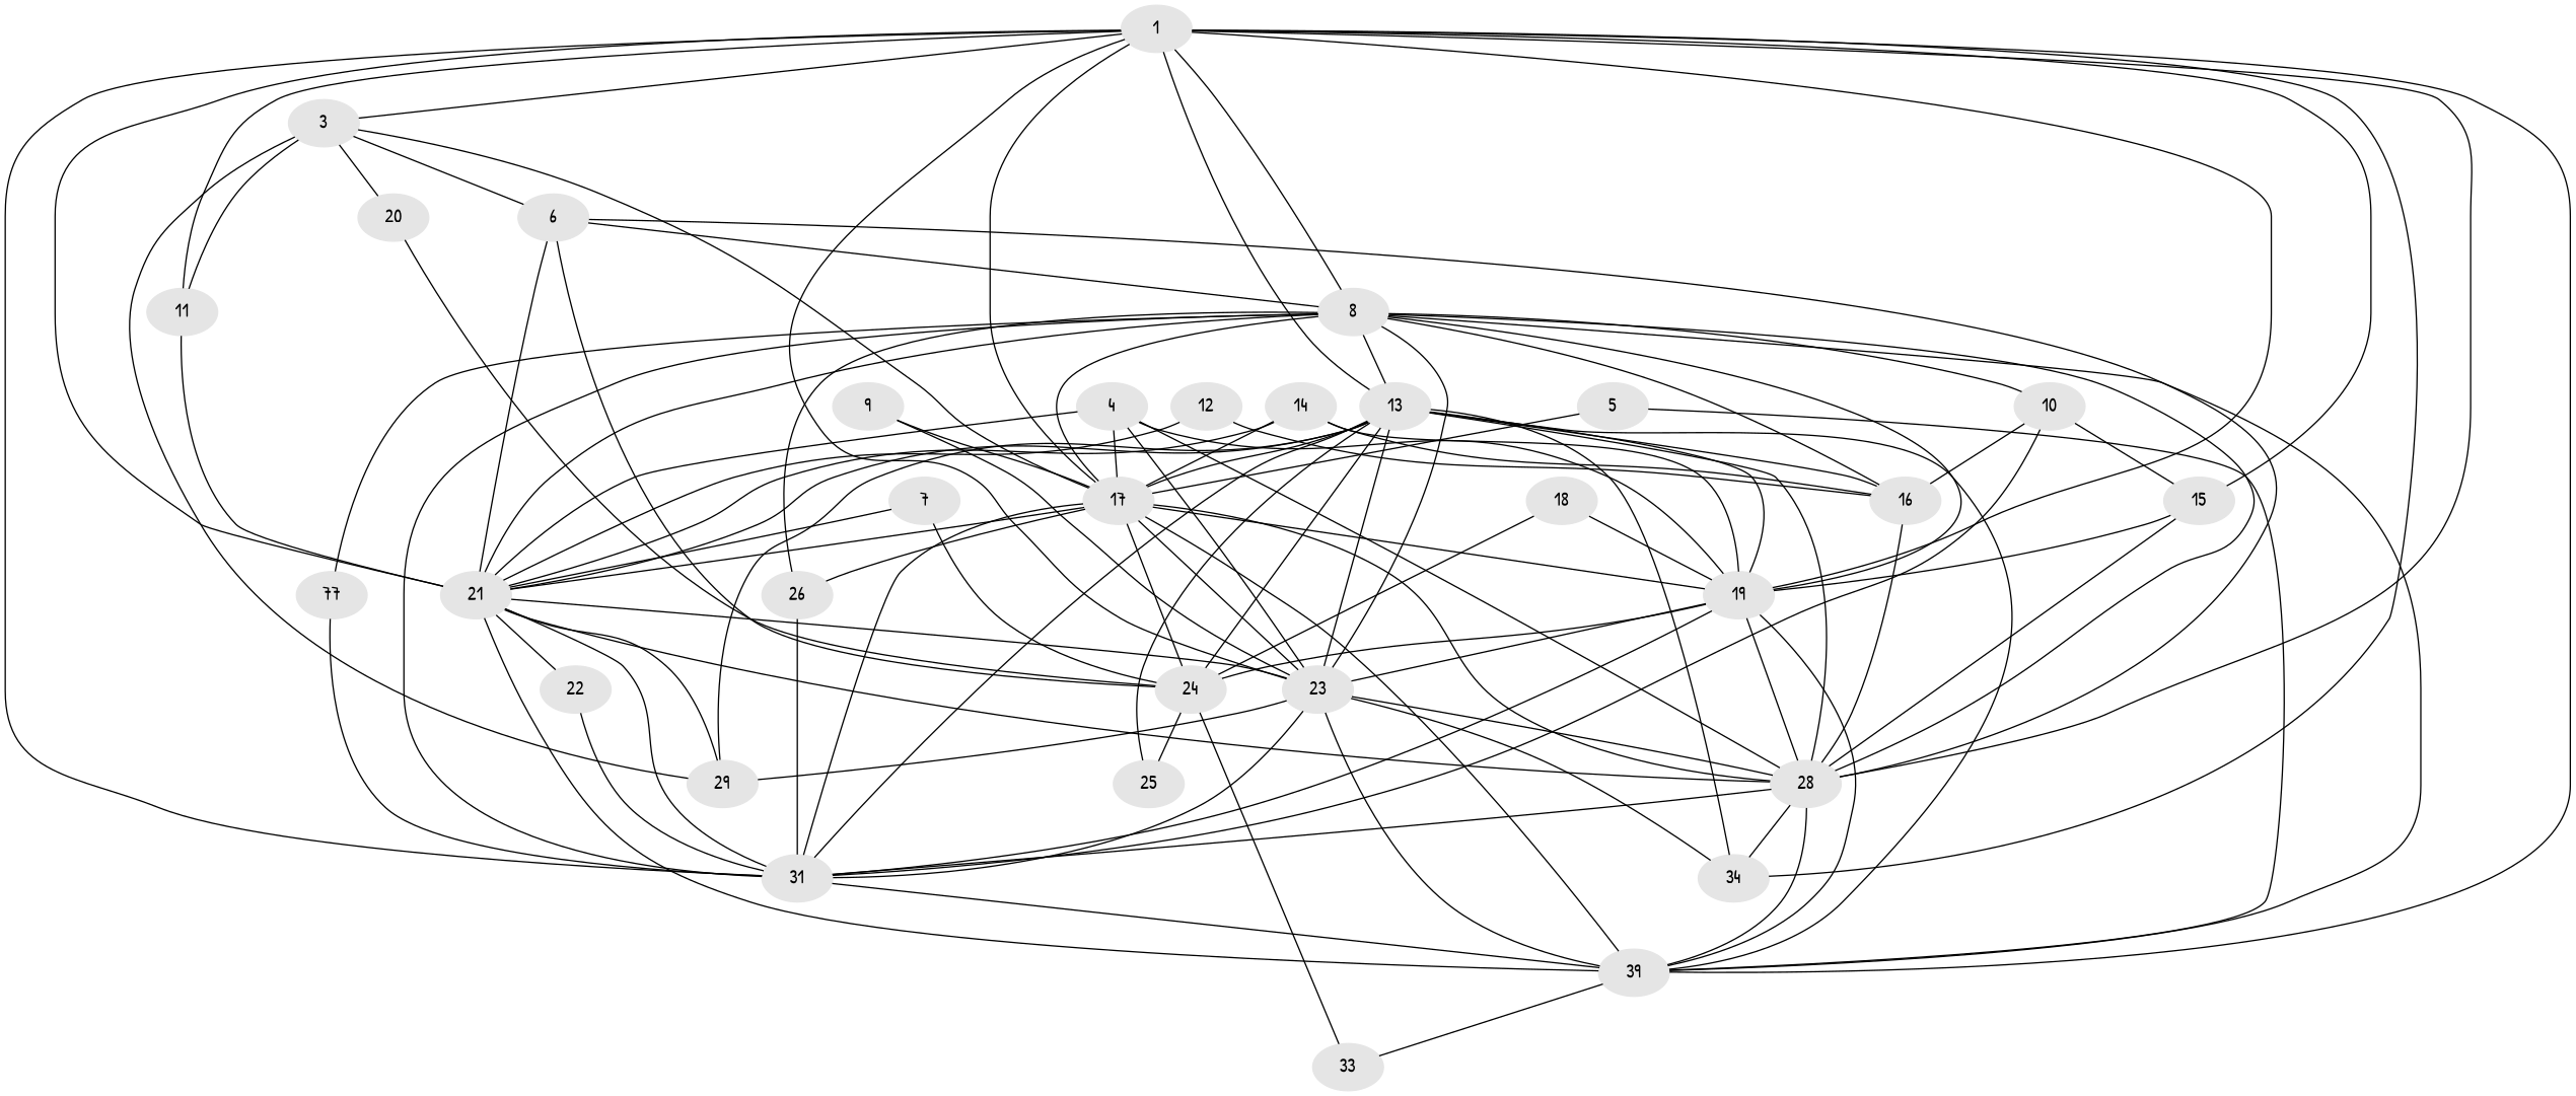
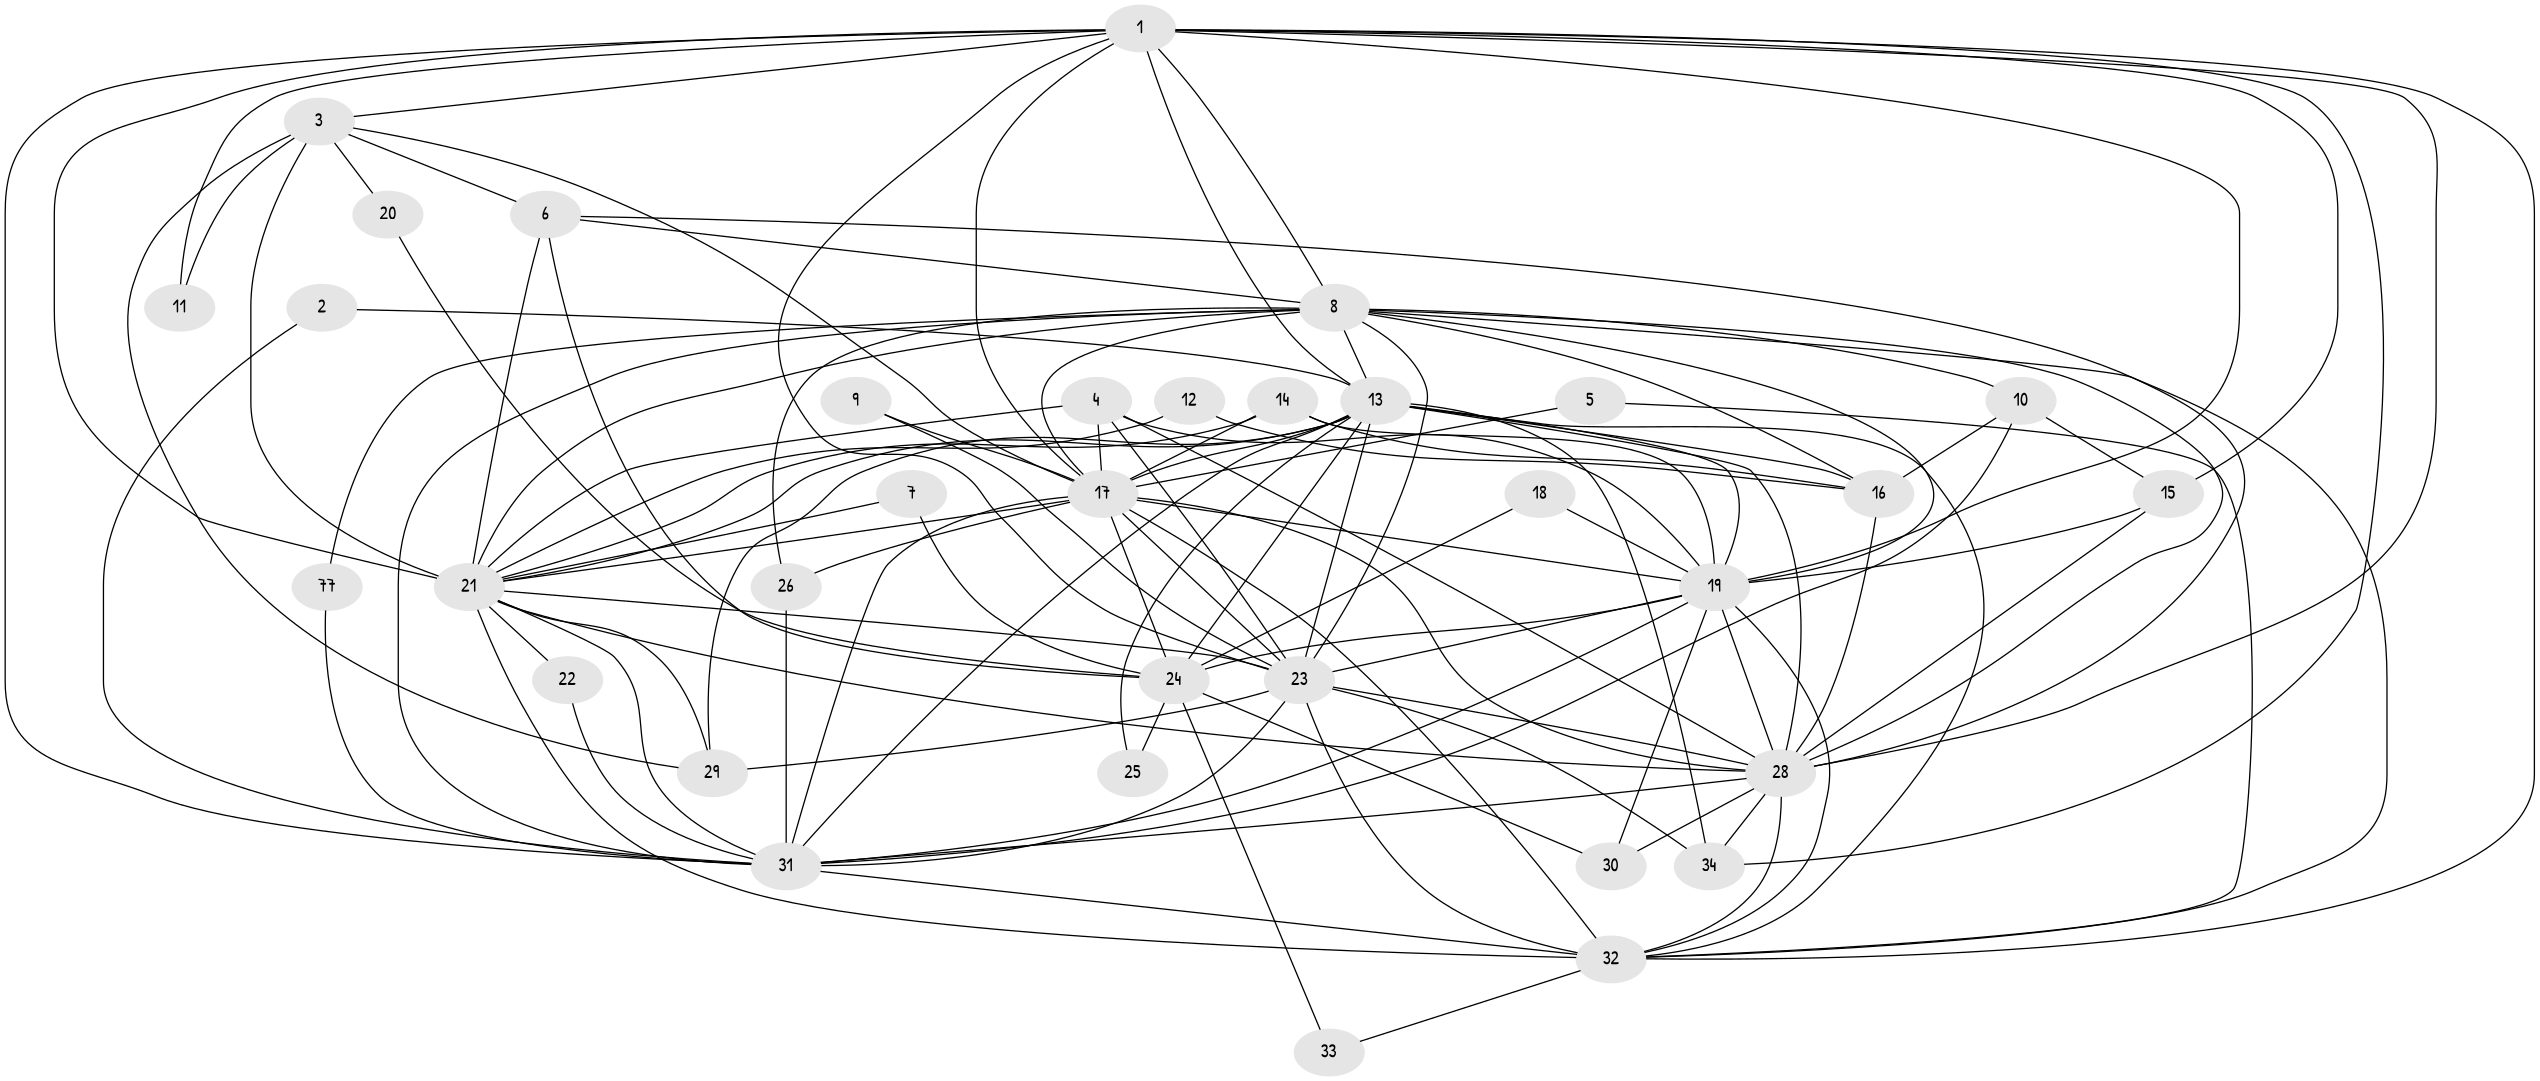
  graph {
    fontname="Patrick Hand"
    node [color=gray90 fontname="Patrick Hand" style=filled]
    edge [fontname="Patrick Hand" weight=1.0]
    1
    3
    8
    11
    13
    15
    17
    19
    21
    23
    28
    31
-   32 [label=39]
+   32
    34
    6
    20
    29
    10
    16
    26
    n21 [label=77]
    24
    25
+   30
    22
    33
+   2
    4
    5
    7
    9
    12
    14
    18
    1 -- 3
    1 -- 8
    1 -- 11
    1 -- 13
    1 -- 15
    1 -- 17
    1 -- 19
    1 -- 21
    1 -- 23
    1 -- 28
    1 -- 31 [weight=2.0]
    1 -- 32
    1 -- 34
    3 -- 11
    3 -- 17
    3 -- 6
    3 -- 20
    3 -- 29
    8 -- 13 [weight=2.0]
    8 -- 17
    8 -- 19
    8 -- 21
    8 -- 23
    8 -- 28
    8 -- 31 [weight=2.0]
    8 -- 32
    8 -- 10
    8 -- 16
    8 -- 26
    8 -- n21
-   11 -- 21 [weight=2.0]
+   3 -- 21 [weight=2.0]
    13 -- 17
    13 -- 19
    13 -- 21
    13 -- 23
    13 -- 28
    13 -- 31
    13 -- 32
    13 -- 34
    13 -- 29
    13 -- 16
    13 -- 24
    13 -- 25
    15 -- 19
    15 -- 28
    17 -- 19 [weight=2.0]
    17 -- 21 [weight=2.0]
    17 -- 23
    17 -- 28
    17 -- 31
    17 -- 32
    17 -- 26
    17 -- 24 [weight=2.0]
    19 -- 23
    19 -- 28
    19 -- 31
    19 -- 32
    19 -- 24
+   19 -- 30
    21 -- 23
    21 -- 28
    21 -- 31
    21 -- 32
    21 -- 29
    21 -- 22
    23 -- 28
    23 -- 31
    23 -- 32
    23 -- 34
    23 -- 29
    28 -- 31
    28 -- 32
    28 -- 34
+   28 -- 30
    31 -- 32 [weight=2.0]
    32 -- 33
    6 -- 8
    6 -- 21
    6 -- 28
    6 -- 24
    20 -- 24
    10 -- 15
    10 -- 31
    10 -- 16
    16 -- 28 [weight=2.0]
    26 -- 31
    n21 -- 31
    24 -- 25
+   24 -- 30
    24 -- 33
    22 -- 31
+   2 -- 13
+   2 -- 31
    4 -- 17
    4 -- 19
    4 -- 21
    4 -- 23 [weight=2.0]
    4 -- 28
    5 -- 17
    5 -- 32
    7 -- 21
    7 -- 24
    9 -- 17
    9 -- 23
    12 -- 21
    12 -- 16
    14 -- 17 [weight=2.0]
    14 -- 19
    14 -- 21
    14 -- 16
    18 -- 19
    18 -- 24
  }
